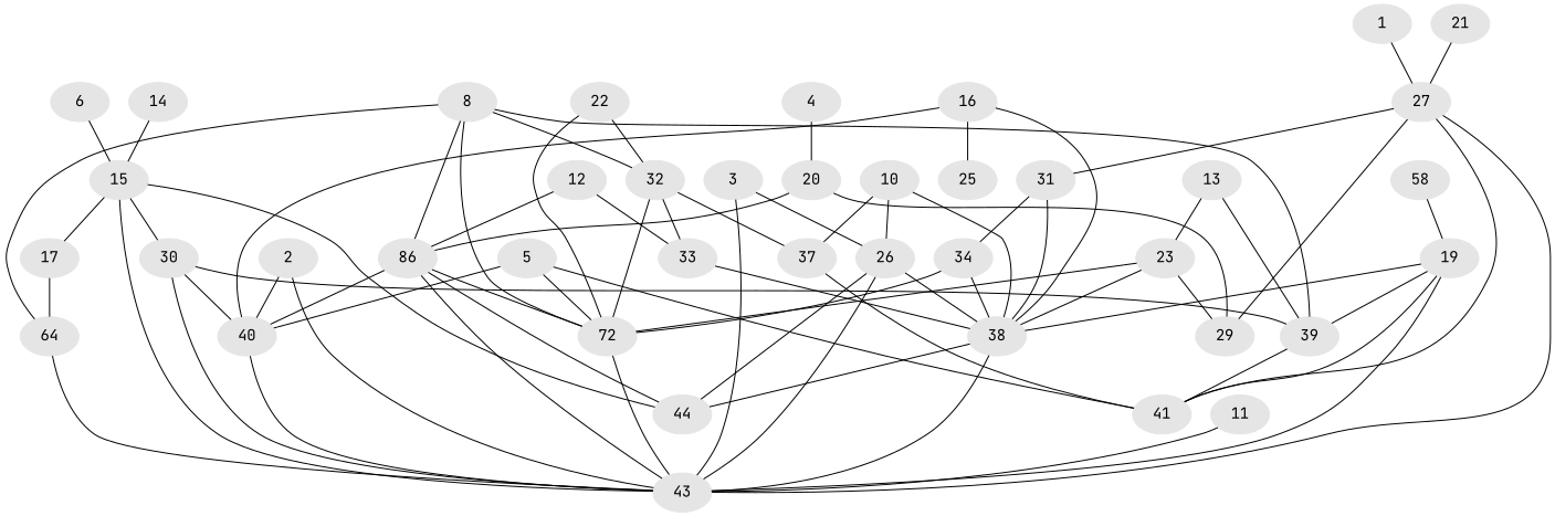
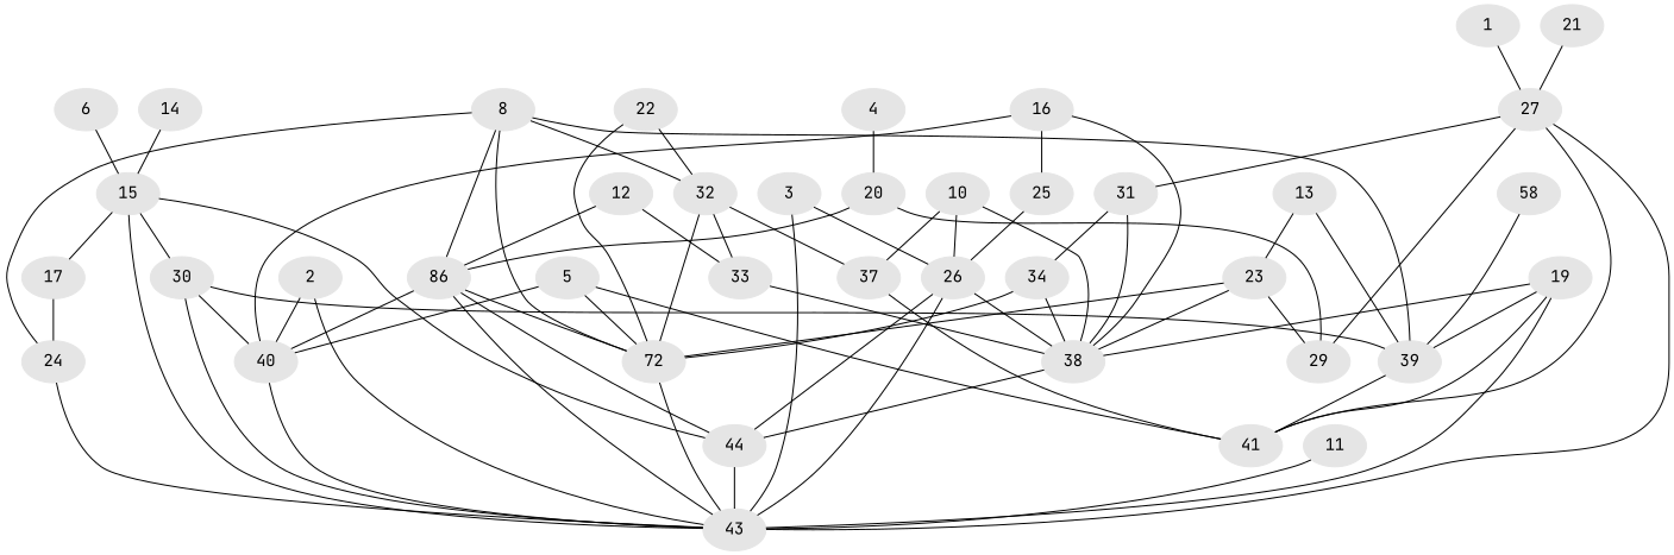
  graph {
    fontname="JetBrains Mono"
    node [color=gray90 fontname="JetBrains Mono" style=filled]
    edge [fontname="JetBrains Mono" weight=1.0]
    1
    27
    43
    41
    29
    31
    2
    40
    3
    26
    38
    44
    4
    20
    n15 [label=86]
    5
    n17 [label=72]
    6
    15
    17
    30
    8
-   24 [label=64]
+   24
    32
    39
    37
    33
    10
    11
    12
    13
    23
    14
    16
    25
    n36 [label=58]
    19
    21
    22
    34
    1 -- 27
    27 -- 43
    27 -- 41
    27 -- 29
    27 -- 31
    31 -- 38
    31 -- 34
    2 -- 43
    2 -- 40
    40 -- 43
    3 -- 43
    3 -- 26
    26 -- 43
    26 -- 38
    26 -- 44
-   38 -- 43
+   44 -- 43
    38 -- 44
    4 -- 20
    20 -- 29
    20 -- n15
    n15 -- 43
    n15 -- 40
    n15 -- 44
    n15 -- n17
    5 -- 41
    5 -- 40
    5 -- n17
    n17 -- 43
    6 -- 15
    15 -- 43
    15 -- 44
    15 -- 17
    15 -- 30
    17 -- 24
    30 -- 43
    30 -- 40
    30 -- 39
    8 -- n15
    8 -- n17
    8 -- 24
    8 -- 32
    8 -- 39
    24 -- 43
    32 -- n17
    32 -- 37
    32 -- 33
    39 -- 41
    37 -- 41
    33 -- 38
    10 -- 26 [weight=2.0]
    10 -- 38
    10 -- 37 [weight=2.0]
    11 -- 43
    12 -- n15
    12 -- 33
    13 -- 39
    13 -- 23
    23 -- 29
    23 -- 38
    23 -- n17
    14 -- 15
    16 -- 40
    16 -- 38
    16 -- 25
-   n36 -- 19
+   25 -- 26
+   n36 -- 39
    19 -- 43 [weight=2.0]
    19 -- 41
    19 -- 38
    19 -- 39
    21 -- 27
    22 -- n17
    22 -- 32
    34 -- 38
    34 -- n17
  }
